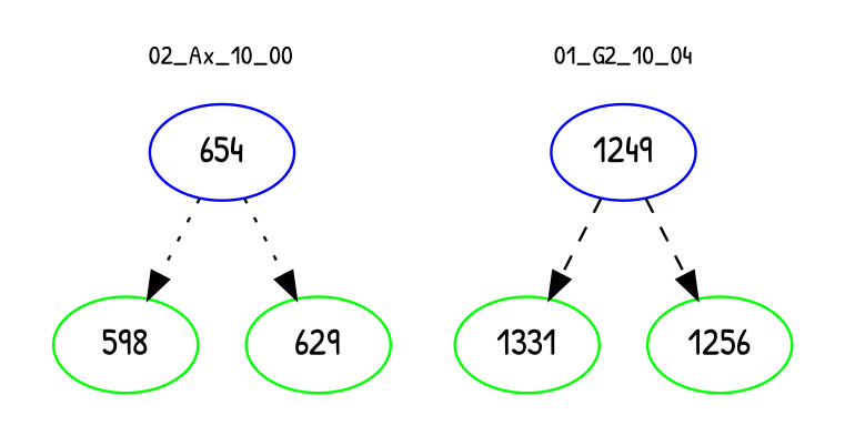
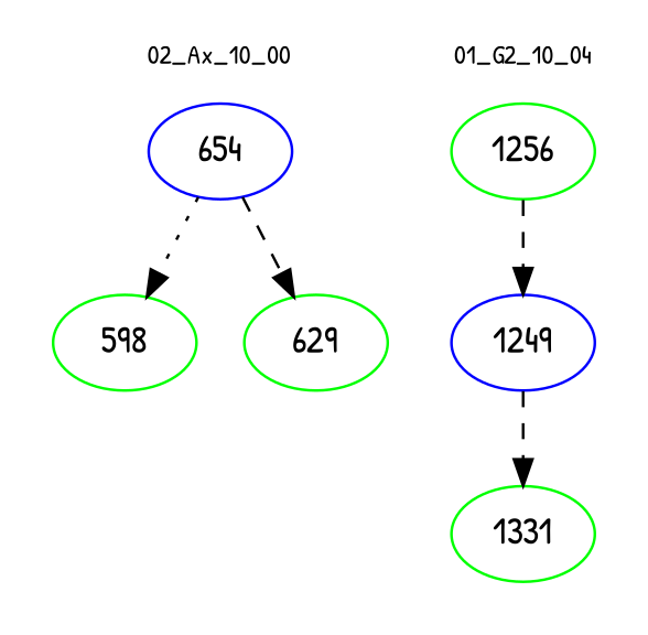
  digraph {
    fontname="Patrick Hand"
    node [color=green fontname="Patrick Hand"]
    edge [color=black fontname="Patrick Hand" style=dotted]
    n1 [color=blue label=654]
    n2 [label=598]
    n3 [label=629]
    n4 [color=blue label=1249]
    n5 [label=1331]
    n6 [label=1256]
    subgraph cluster_1 {
      color=white
      fontsize=10
      label="02_Ax_10_00"
      n1
      n2
      n3
    }
    subgraph cluster_2 {
      color=white
      fontsize=10
      label="01_G2_10_04"
      n4
      n5
      n6
    }
    n1 -> n2
-   n1 -> n3
+   n1 -> n3 [style=dashed]
    n4 -> n5 [style=dashed]
-   n4 -> n6 [style=dashed]
+   n6 -> n4 [style=dashed]
  }
